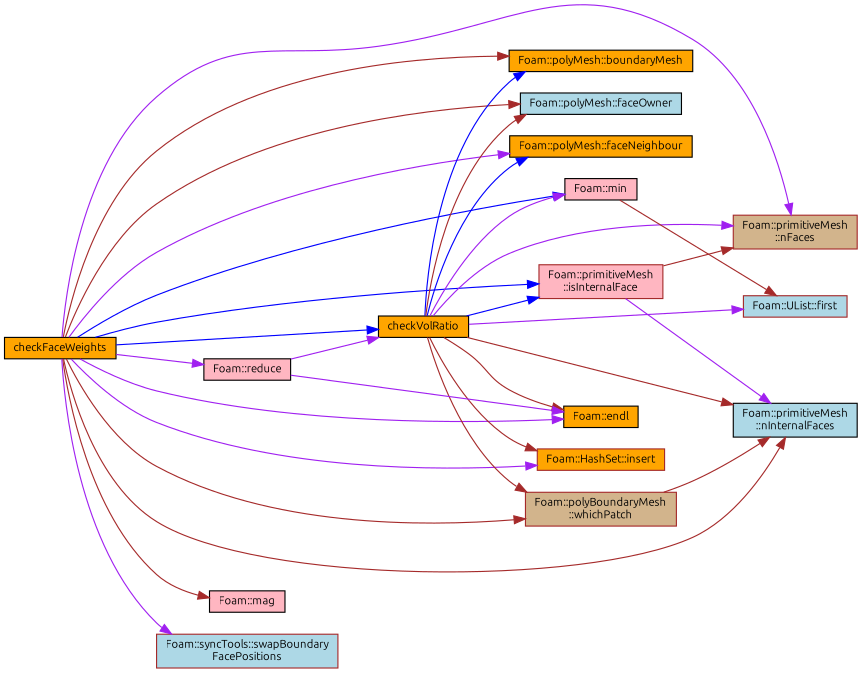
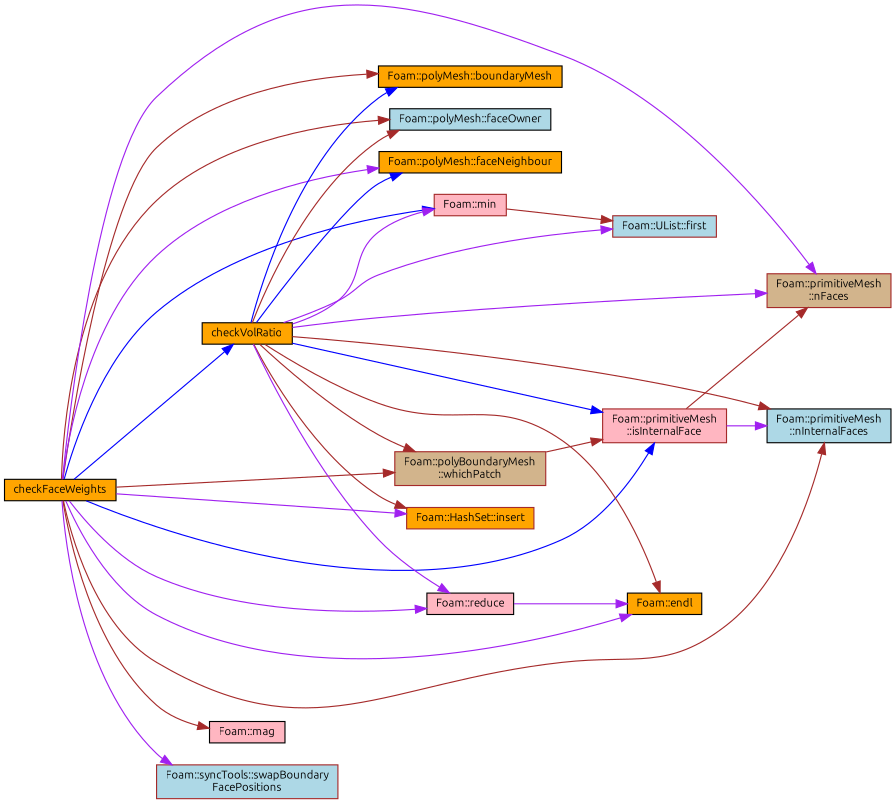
  digraph {
    fontname=Ubuntu
    rankdir=LR
    node [color=black fillcolor=orange fontname=Ubuntu fontsize=10 shape=record style=filled]
    edge [color=brown fontname=Ubuntu fontsize=10 labelfontname=Helvetica labelfontsize=10 style=solid]
    n1 [fontcolor=black height=0.2 label=checkFaceWeights width=0.4]
    n2 [height=0.2 label="Foam::polyMesh::boundaryMesh" width=0.4]
    n3 [height=0.2 label=checkVolRatio width=0.4]
    n4 [fillcolor=lightblue height=0.2 label="Foam::polyMesh::faceOwner" width=0.4]
    n5 [height=0.2 label="Foam::polyMesh::faceNeighbour" width=0.4]
    n6 [color=brown fillcolor=tan height=0.2 label="Foam::primitiveMesh\l::nFaces" width=0.4]
    n7 [fillcolor=lightblue height=0.2 label="Foam::primitiveMesh\l::nInternalFaces" width=0.4]
    n8 [fillcolor=lightpink height=0.2 label="Foam::mag" width=0.4]
    n9 [color=brown fillcolor=lightpink height=0.2 label="Foam::primitiveMesh\l::isInternalFace" width=0.4]
    n10 [color=brown fillcolor=tan height=0.2 label="Foam::polyBoundaryMesh\l::whichPatch" width=0.4]
-   n11 [fillcolor=lightpink height=0.2 label="Foam::min" width=0.4]
+   n11 [color=brown fillcolor=lightpink height=0.2 label="Foam::min" width=0.4]
    n12 [height=0.2 label="Foam::endl" width=0.4]
    n13 [color=brown height=0.2 label="Foam::HashSet::insert" width=0.4]
    n14 [fillcolor=lightpink height=0.2 label="Foam::reduce" width=0.4]
    n15 [color=brown fillcolor=lightblue height=0.2 label="Foam::syncTools::swapBoundary\lFacePositions" width=0.4]
    n16 [color=brown fillcolor=lightblue height=0.2 label="Foam::UList::first" width=0.4]
    n1 -> n2
    n1 -> n3 [color=blue]
    n1 -> n4
    n1 -> n5 [color=purple]
    n1 -> n6 [color=purple]
    n1 -> n7
    n1 -> n8
    n1 -> n9 [color=blue]
    n1 -> n10
    n1 -> n11 [color=blue]
    n1 -> n12 [color=purple]
    n1 -> n13 [color=purple]
    n1 -> n14 [color=purple]
    n1 -> n15 [color=purple]
    n3 -> n2 [color=blue]
    n3 -> n4
    n3 -> n5 [color=blue]
    n3 -> n6 [color=purple]
    n3 -> n7
    n3 -> n9 [color=blue]
    n3 -> n10
    n3 -> n11 [color=purple]
    n3 -> n12
    n3 -> n13
-   n14 -> n3 [color=purple]
+   n3 -> n14 [color=purple]
    n3 -> n16 [color=purple]
    n9 -> n6
    n9 -> n7 [color=purple]
-   n10 -> n7
+   n10 -> n9
    n11 -> n16
    n14 -> n12 [color=purple]
  }
